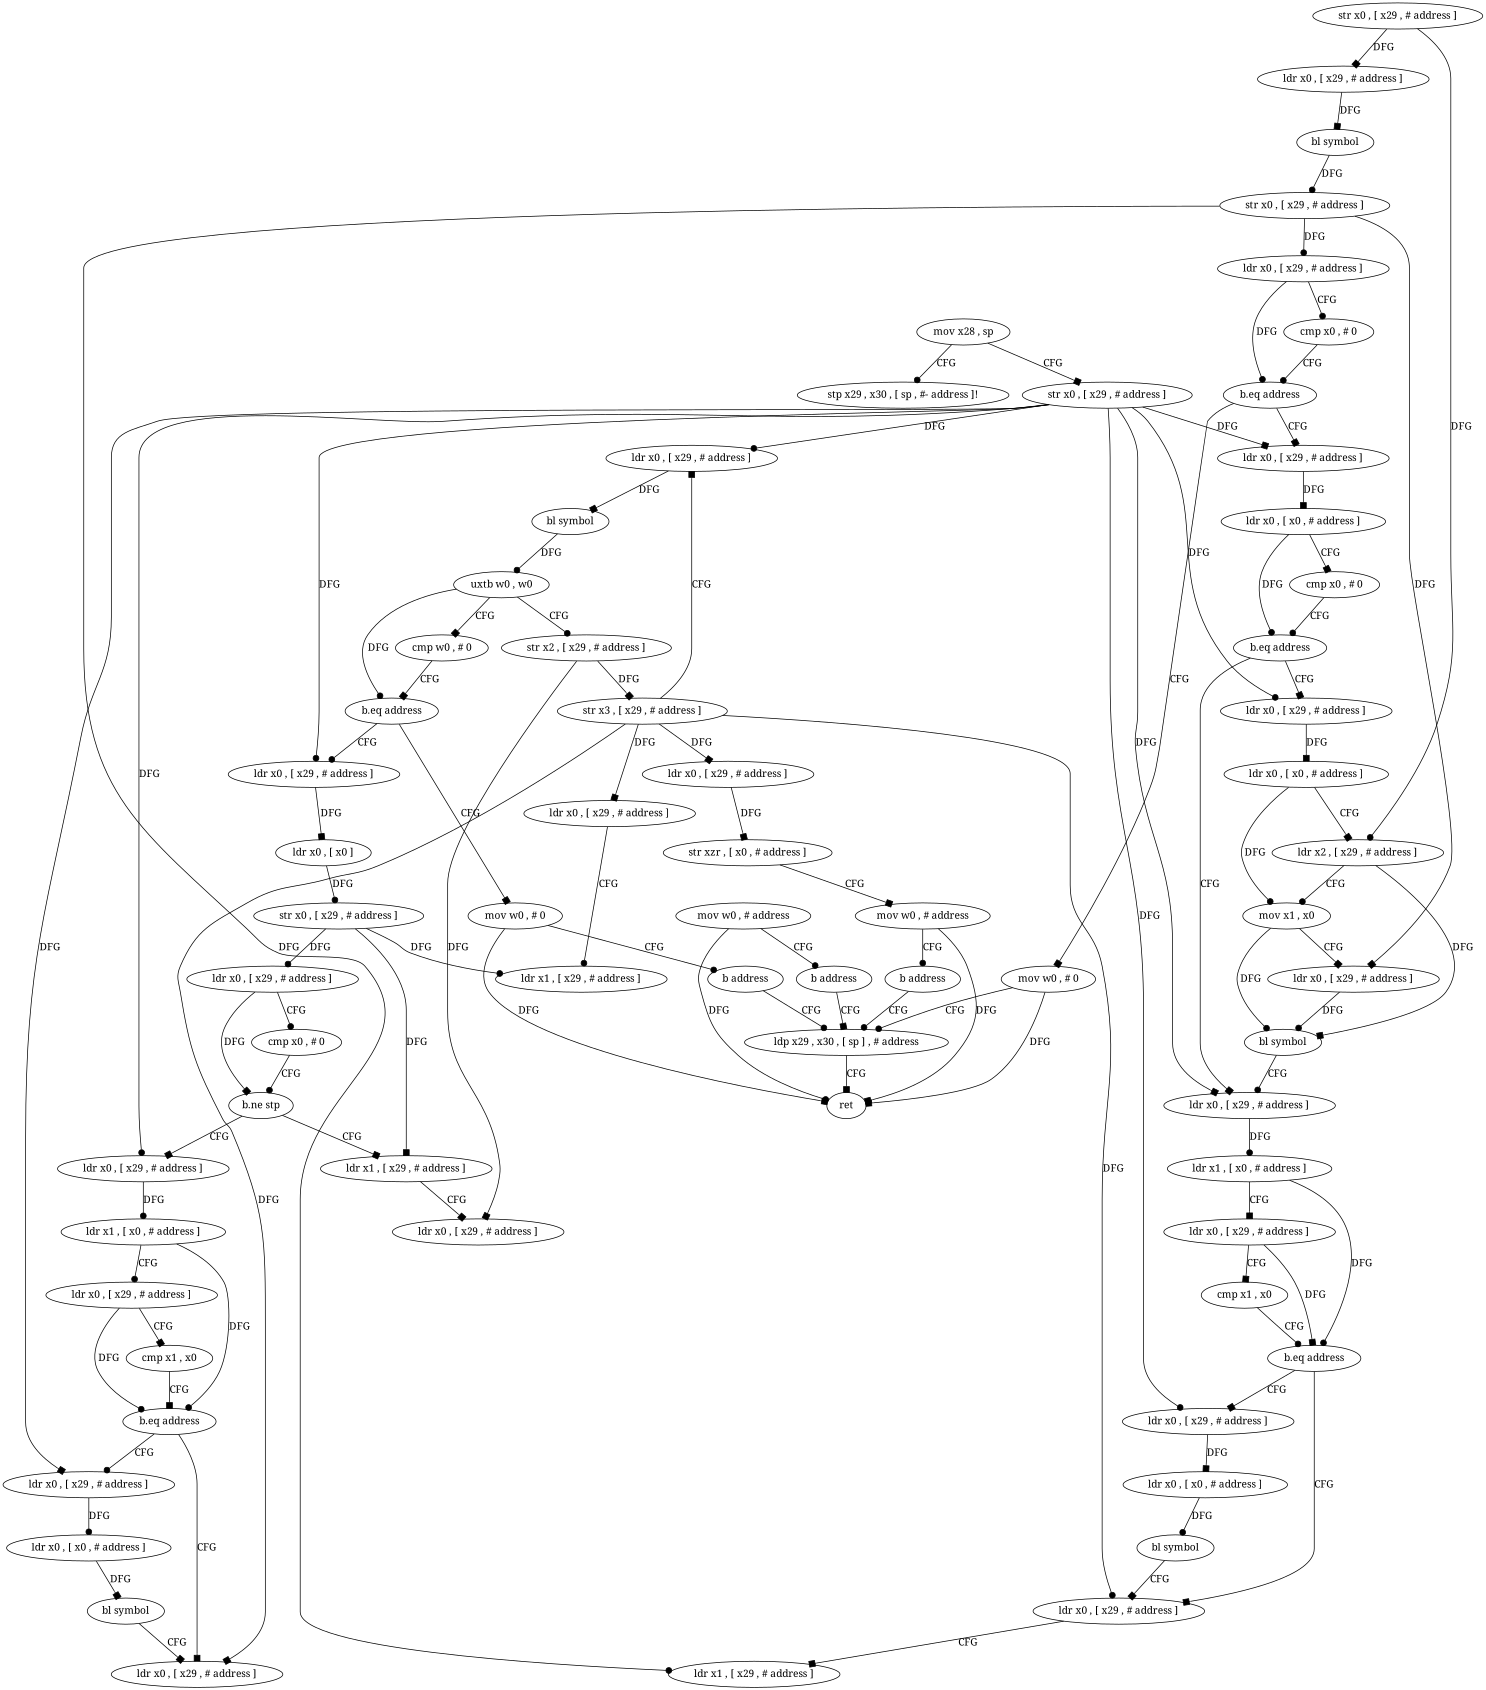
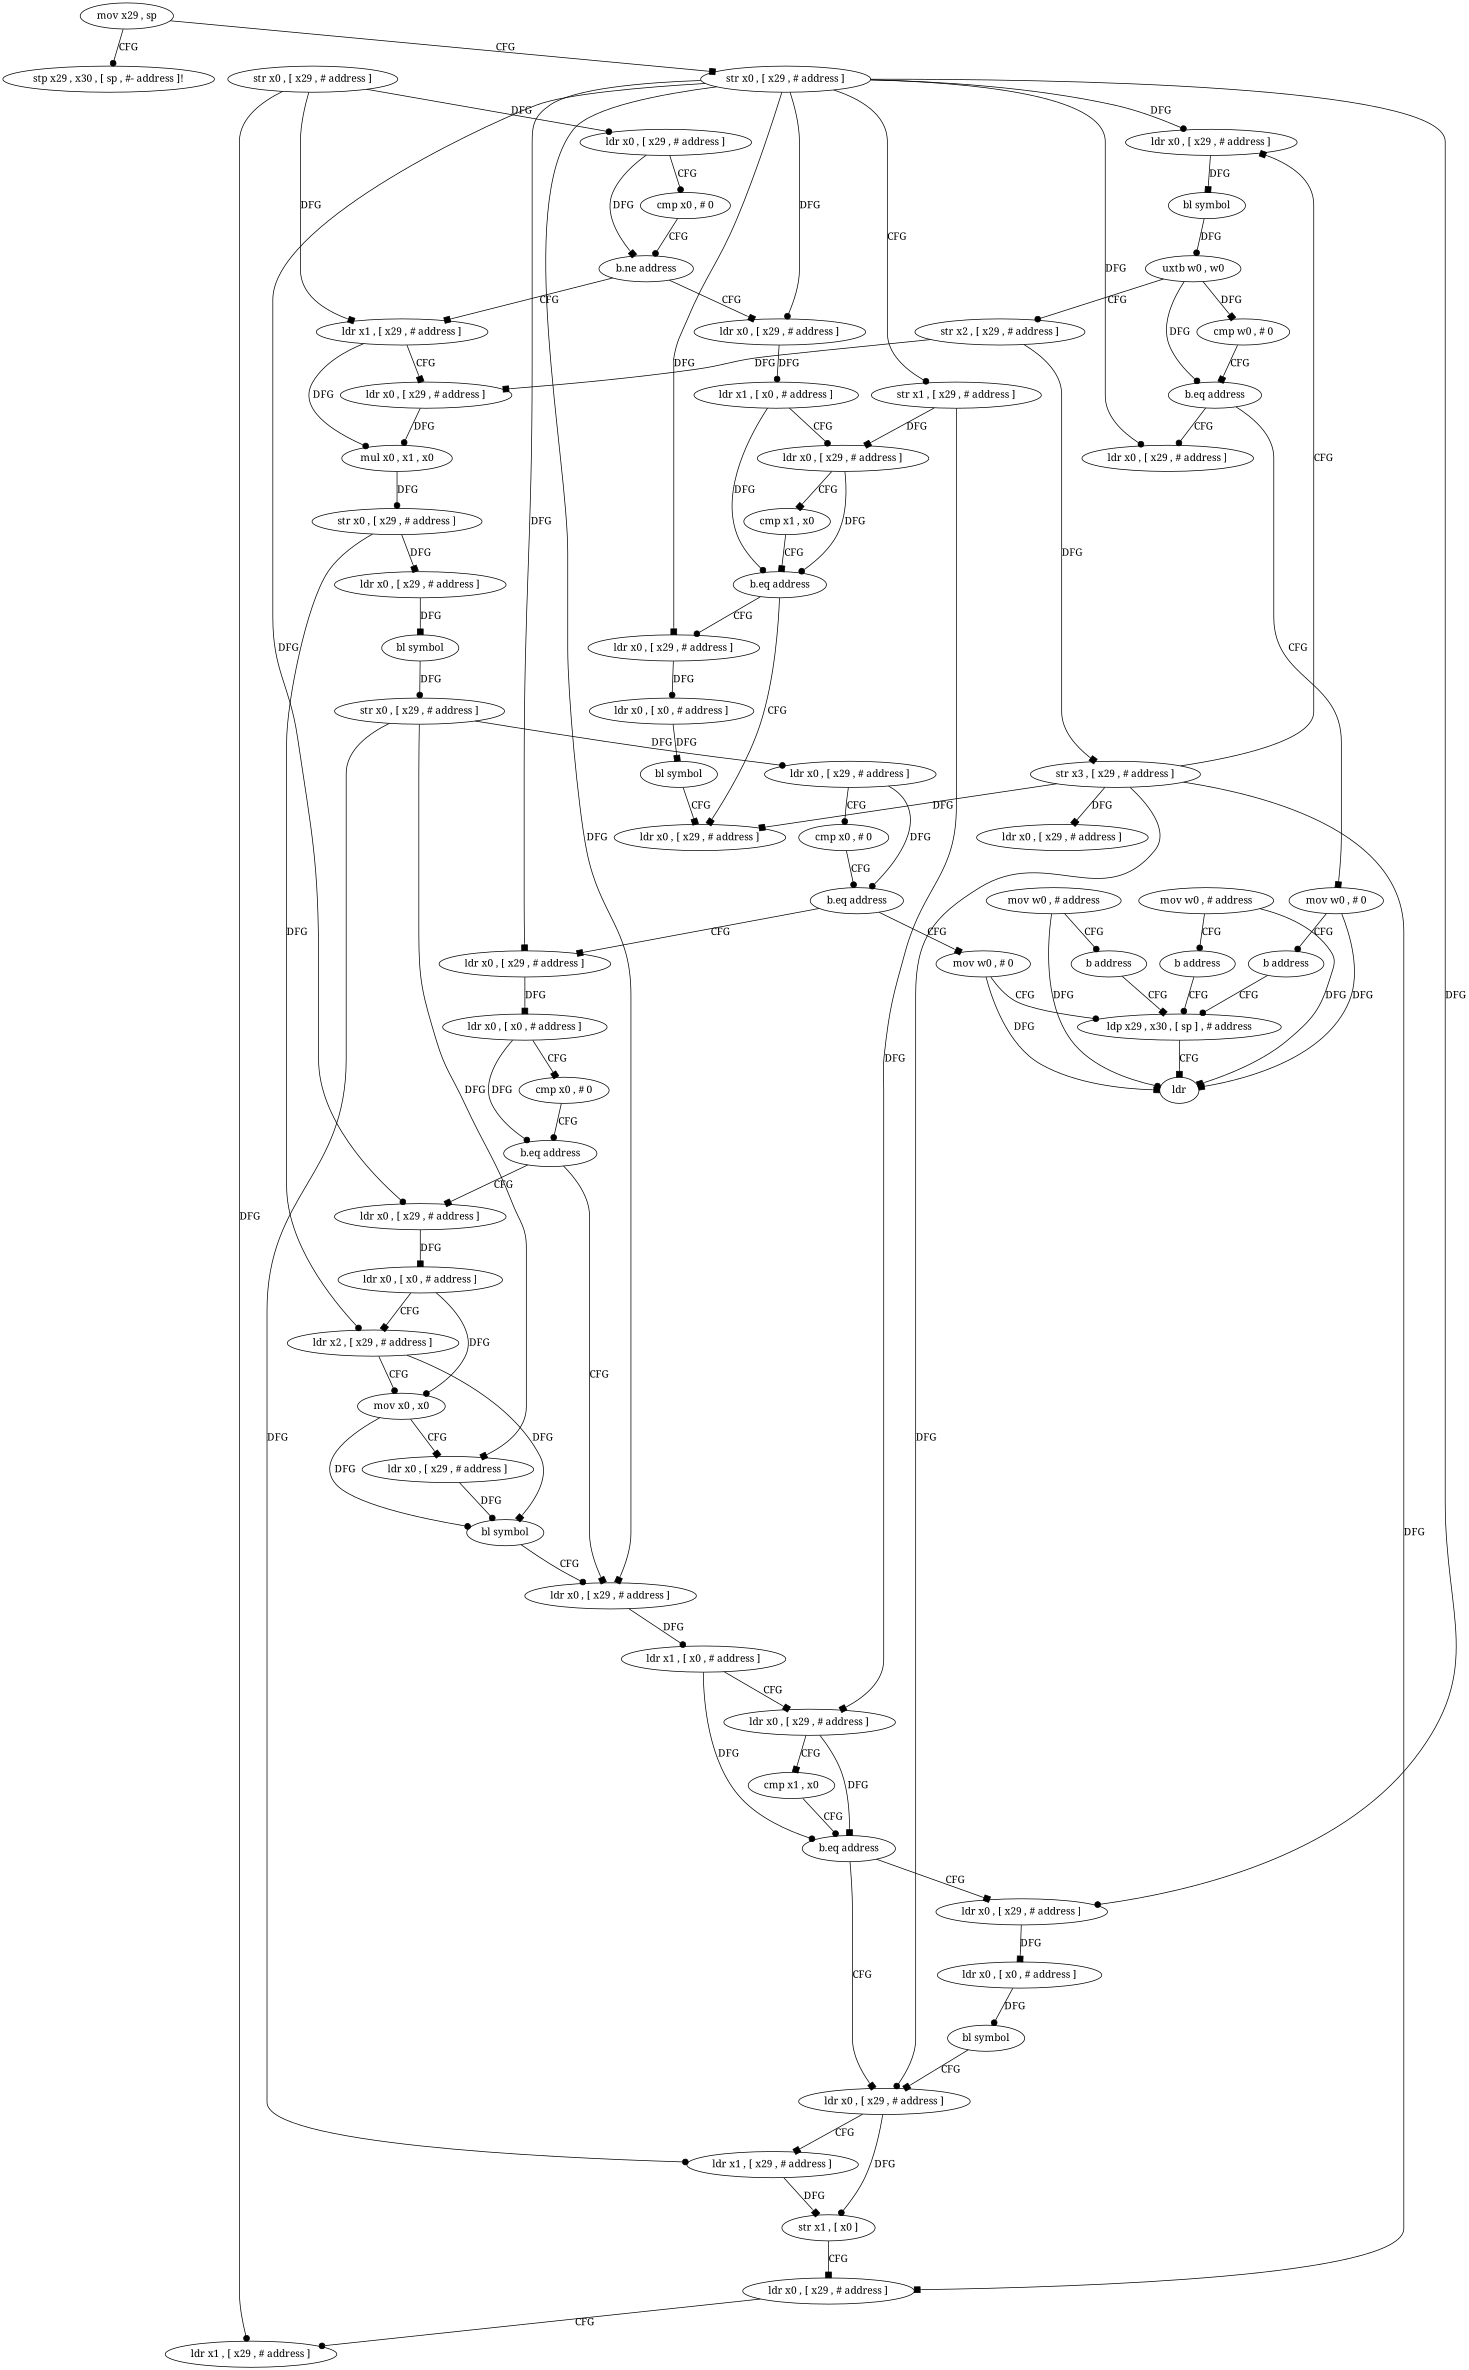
  digraph {
    fontname="Noto Serif"
    node [fontname="Noto Serif"]
    edge [arrowhead=box fontname="Noto Serif"]
    n1 [label="stp x29 , x30 , [ sp , #- address ]!"]
-   n2 [label="mov x28 , sp"]
+   n2 [label="mov x29 , sp"]
    n3 [label="str x0 , [ x29 , # address ]"]
+   n4 [label="str x1 , [ x29 , # address ]"]
    n5 [label="ldr x0 , [ x29 , # address ]"]
    n6 [label="ldr x0 , [ x29 , # address ]"]
    n7 [label="ldr x0 , [ x29 , # address ]"]
    n8 [label="ldr x0 , [ x29 , # address ]"]
    n9 [label="ldr x0 , [ x29 , # address ]"]
    n10 [label="ldr x0 , [ x29 , # address ]"]
    n11 [label="ldr x0 , [ x29 , # address ]"]
    n12 [label="ldr x0 , [ x29 , # address ]"]
    n13 [label="ldr x0 , [ x29 , # address ]"]
    n14 [label="ldr x0 , [ x29 , # address ]"]
    n15 [label="bl symbol"]
-   n16 [label="ldr x0 , [ x0 ]"]
    n17 [label="ldr x1 , [ x0 , # address ]"]
    n18 [label="ldr x0 , [ x0 , # address ]"]
    n19 [label="ldr x0 , [ x0 , # address ]"]
    n20 [label="ldr x1 , [ x0 , # address ]"]
    n21 [label="ldr x0 , [ x0 , # address ]"]
    n22 [label="ldr x0 , [ x0 , # address ]"]
    n23 [label="str x2 , [ x29 , # address ]"]
    n24 [label="str x3 , [ x29 , # address ]"]
    n25 [label="ldr x0 , [ x29 , # address ]"]
    n26 [label="b.eq address"]
    n27 [label="cmp x1 , x0"]
    n28 [label="b.eq address"]
    n29 [label="cmp x1 , x0"]
    n30 [label="ldr x0 , [ x29 , # address ]"]
    n31 [label="ldr x0 , [ x29 , # address ]"]
    n32 [label="ldr x0 , [ x29 , # address ]"]
    n33 [label="ldr x0 , [ x29 , # address ]"]
-   n35 [label="str xzr , [ x0 , # address ]"]
+   n34 [label="mul x0 , x1 , x0"]
    n36 [label="ldr x1 , [ x29 , # address ]"]
+   n37 [label="str x1 , [ x0 ]"]
    n38 [label="ldr x1 , [ x29 , # address ]"]
    n39 [label="uxtb w0 , w0"]
    n40 [label="cmp w0 , # 0"]
    n41 [label="b.eq address"]
    n42 [label="mov w0 , # 0"]
    n43 [label="b address"]
-   n44 [label=ret]
+   n44 [label=ldr]
    n45 [label="str x0 , [ x29 , # address ]"]
    n46 [label="ldp x29 , x30 , [ sp ] , # address"]
    n47 [label="ldr x0 , [ x29 , # address ]"]
    n48 [label="ldr x1 , [ x29 , # address ]"]
    n49 [label="cmp x0 , # 0"]
-   n50 [label="b.ne stp"]
+   n50 [label="b.ne address"]
    n51 [label="str x0 , [ x29 , # address ]"]
    n52 [label="ldr x0 , [ x29 , # address ]"]
    n53 [label="ldr x2 , [ x29 , # address ]"]
    n54 [label="bl symbol"]
-   n55 [label="mov x1 , x0"]
+   n55 [label="mov x0 , x0"]
    n56 [label="bl symbol"]
    n57 [label="str x0 , [ x29 , # address ]"]
    n58 [label="ldr x0 , [ x29 , # address ]"]
    n59 [label="ldr x0 , [ x29 , # address ]"]
    n60 [label="cmp x0 , # 0"]
    n61 [label="b.eq address"]
    n62 [label="mov w0 , # 0"]
    n63 [label="cmp x0 , # 0"]
    n64 [label="b.eq address"]
    n65 [label="bl symbol"]
    n66 [label="mov w0 , # address"]
    n67 [label="b address"]
    n68 [label="bl symbol"]
    n69 [label="mov w0 , # address"]
    n70 [label="b address"]
    n2 -> n1 [arrowhead=dot label=CFG]
    n2 -> n3 [label=CFG]
+   n3 -> n4 [arrowhead=dot label=CFG]
    n3 -> n5 [arrowhead=dot label=DFG]
    n3 -> n6 [arrowhead=dot label=DFG]
    n3 -> n7 [arrowhead=dot label=DFG]
    n3 -> n8 [label=DFG]
    n3 -> n9 [label=DFG]
    n3 -> n10 [label=DFG]
    n3 -> n11 [arrowhead=dot label=DFG]
    n3 -> n12 [arrowhead=dot label=DFG]
+   n4 -> n13 [label=DFG]
+   n4 -> n14 [label=DFG]
    n5 -> n15 [label=DFG]
-   n6 -> n16 [label=DFG]
    n7 -> n17 [arrowhead=dot label=DFG]
    n8 -> n18 [label=DFG]
    n9 -> n19 [arrowhead=dot label=DFG]
    n10 -> n20 [arrowhead=dot label=DFG]
    n11 -> n21 [label=DFG]
    n12 -> n22 [label=DFG]
    n13 -> n26 [arrowhead=dot label=DFG]
    n13 -> n27 [label=CFG]
    n14 -> n28 [label=DFG]
    n14 -> n29 [label=CFG]
    n15 -> n39 [arrowhead=dot label=DFG]
-   n16 -> n45 [arrowhead=dot label=DFG]
    n17 -> n13 [arrowhead=dot label=CFG]
    n17 -> n26 [arrowhead=dot label=DFG]
    n18 -> n63 [label=CFG]
    n18 -> n64 [arrowhead=dot label=DFG]
    n19 -> n65 [label=DFG]
    n20 -> n14 [label=CFG]
    n20 -> n28 [arrowhead=dot label=DFG]
    n21 -> n53 [label=CFG]
    n21 -> n55 [arrowhead=dot label=DFG]
    n22 -> n68 [arrowhead=dot label=DFG]
    n23 -> n24 [label=DFG]
    n23 -> n25 [label=DFG]
    n24 -> n5 [label=CFG]
    n24 -> n30 [label=DFG]
    n24 -> n31 [label=DFG]
    n24 -> n32 [arrowhead=dot label=DFG]
    n24 -> n33 [label=DFG]
+   n25 -> n34 [arrowhead=dot label=DFG]
    n26 -> n9 [arrowhead=dot label=CFG]
    n26 -> n30 [label=CFG]
    n27 -> n26 [label=CFG]
    n28 -> n12 [label=CFG]
    n28 -> n32 [label=CFG]
    n29 -> n28 [arrowhead=dot label=CFG]
-   n31 -> n35 [label=DFG]
    n32 -> n36 [label=CFG]
+   n32 -> n37 [arrowhead=dot label=DFG]
    n33 -> n38 [arrowhead=dot label=CFG]
-   n35 -> n66 [label=CFG]
+   n34 -> n51 [arrowhead=dot label=DFG]
+   n36 -> n37 [label=DFG]
+   n37 -> n33 [label=CFG]
    n39 -> n23 [arrowhead=dot label=CFG]
-   n39 -> n40 [label=CFG]
+   n39 -> n40 [label=DFG]
    n39 -> n41 [arrowhead=dot label=DFG]
    n40 -> n41 [label=CFG]
    n41 -> n6 [arrowhead=dot label=CFG]
    n41 -> n42 [label=CFG]
    n42 -> n43 [arrowhead=dot label=CFG]
    n42 -> n44 [label=DFG]
    n43 -> n46 [arrowhead=dot label=CFG]
    n45 -> n38 [arrowhead=dot label=DFG]
    n45 -> n47 [arrowhead=dot label=DFG]
    n45 -> n48 [label=DFG]
    n46 -> n44 [label=CFG]
    n47 -> n49 [arrowhead=dot label=CFG]
    n47 -> n50 [label=DFG]
    n48 -> n25 [label=CFG]
+   n48 -> n34 [arrowhead=dot label=DFG]
    n49 -> n50 [arrowhead=dot label=CFG]
    n50 -> n7 [label=CFG]
    n50 -> n48 [label=CFG]
    n51 -> n52 [label=DFG]
    n51 -> n53 [arrowhead=dot label=DFG]
    n52 -> n54 [label=DFG]
    n53 -> n55 [arrowhead=dot label=CFG]
    n53 -> n56 [label=DFG]
    n54 -> n57 [arrowhead=dot label=DFG]
    n55 -> n56 [arrowhead=dot label=DFG]
    n55 -> n59 [label=CFG]
    n56 -> n10 [arrowhead=dot label=CFG]
    n57 -> n36 [arrowhead=dot label=DFG]
    n57 -> n58 [arrowhead=dot label=DFG]
    n57 -> n59 [label=DFG]
    n58 -> n60 [arrowhead=dot label=CFG]
    n58 -> n61 [arrowhead=dot label=DFG]
    n59 -> n56 [arrowhead=dot label=DFG]
    n60 -> n61 [arrowhead=dot label=CFG]
    n61 -> n8 [label=CFG]
    n61 -> n62 [label=CFG]
    n62 -> n44 [label=DFG]
    n62 -> n46 [arrowhead=dot label=CFG]
    n63 -> n64 [arrowhead=dot label=CFG]
    n64 -> n10 [label=CFG]
    n64 -> n11 [label=CFG]
    n65 -> n30 [label=CFG]
    n66 -> n44 [label=DFG]
    n66 -> n67 [arrowhead=dot label=CFG]
    n67 -> n46 [arrowhead=dot label=CFG]
    n68 -> n32 [label=CFG]
    n69 -> n44 [arrowhead=dot label=DFG]
    n69 -> n70 [arrowhead=dot label=CFG]
    n70 -> n46 [label=CFG]
  }
